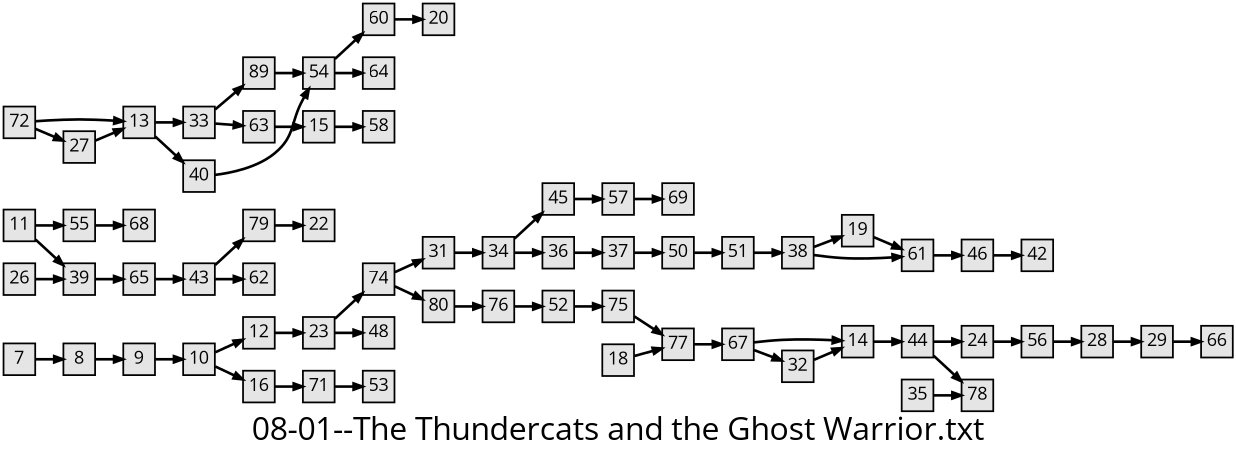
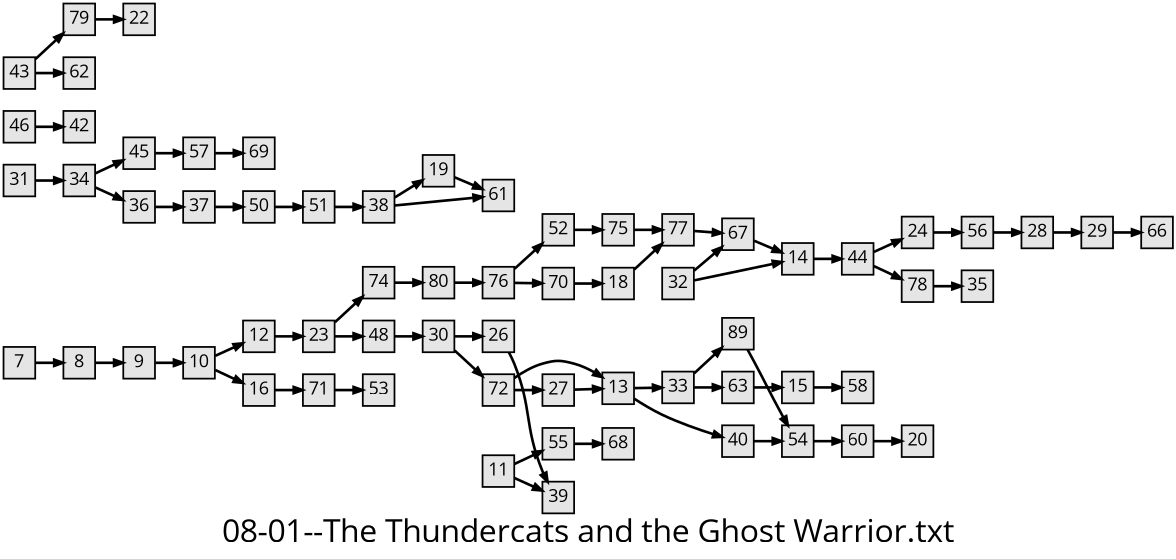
  digraph {
    fontname="Open Sans"
    fontsize=36
    label="08-01--The Thundercats and the Ghost Warrior.txt"
    nodesep=0.35
    ordering=out
    rankdir=LR
    ranksep=0.45
    node [fillcolor=grey90 fixedsize=true fontname="Open Sans" fontsize=20 labelfloat=true margin="0,0" penwidth=2 regular=true shape=rect style=filled]
    edge [fontname="Open Sans" fontsize=12 labelfloat=true penwidth=3]
    7
    8
    9
    10
    12
    16
    23
    71
    74
    48
    53
    11
    55
    39
    68
    31
    80
    13
    33
    40
    n21 [label=89]
    63
    54
    15
    60
-   64
    14
    44
    24
    78
    56
    35
    58
+   30
    18
    77
    67
    32
    19
    61
    46
    42
    34
    76
    28
    29
    26
-   65
    43
    27
    66
    72
    45
    36
    57
    37
    69
    50
    51
    38
    79
    62
    20
    22
    52
    75
+   70
    7 -> 8
    8 -> 9
    9 -> 10
    10 -> 12
    10 -> 16
    12 -> 23
    16 -> 71
    23 -> 74
    23 -> 48
    71 -> 53
-   74 -> 31
    74 -> 80
+   48 -> 30
    11 -> 55
    11 -> 39
    55 -> 68
-   39 -> 65
    31 -> 34
    80 -> 76
    13 -> 33
    13 -> 40
    33 -> n21
    33 -> 63
    40 -> 54
    n21 -> 54
    63 -> 15
    54 -> 60
-   54 -> 64
    15 -> 58
    60 -> 20
    14 -> 44
    44 -> 24
    44 -> 78
    24 -> 56
-   35 -> 78
+   78 -> 35
    56 -> 28
+   30 -> 26
+   30 -> 72
    18 -> 77
    77 -> 67
    67 -> 14
-   67 -> 32
+   32 -> 67
    32 -> 14
    19 -> 61
-   61 -> 46
    46 -> 42
    34 -> 45
    34 -> 36
    76 -> 52
+   76 -> 70
    28 -> 29
    29 -> 66
    26 -> 39
-   65 -> 43
    43 -> 79
    43 -> 62
    27 -> 13
    72 -> 13
    72 -> 27
    45 -> 57
    36 -> 37
    57 -> 69
    37 -> 50
    50 -> 51
    51 -> 38
    38 -> 19
    38 -> 61
    79 -> 22
    52 -> 75
    75 -> 77
+   70 -> 18
  }
